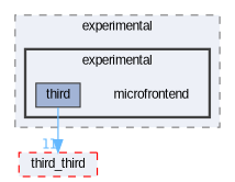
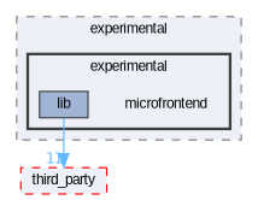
  digraph {
    compound=true
    fontname="Liberation Sans"
    node [fontname="Liberation Sans" fontsize=10 shape=box]
    n1 [height=0.2 label=microfrontend shape=plaintext width=0.4]
-   n2 [color=grey25 fillcolor="#a2b4d6" height=0.2 label=third style=filled width=0.4]
-   n3 [color=red fillcolor="#edf0f7" height=0.2 label=third_third style="filled,dashed" width=0.4]
+   n2 [color=grey25 fillcolor="#a2b4d6" height=0.2 label=lib style=filled width=0.4]
+   n3 [color=red fillcolor="#edf0f7" height=0.2 label=third_party style="filled,dashed" width=0.4]
    subgraph cluster_1 {
      bgcolor="#edf0f7"
      fontsize=10
      label=experimental
      pencolor=grey50
      style="filled,dashed"
      subgraph cluster_2 {
        bgcolor="#edf0f7"
        fontsize=10
        pencolor=grey25
        style="filled,bold"
        n1
        n2
      }
    }
    n2 -> n3 [color=steelblue1 fontcolor=steelblue1 fontname="Liberation Sans" fontsize=10 headlabel=11 labeldistance=1.5 labelfontname=Helvetica labelfontsize=10]
  }
